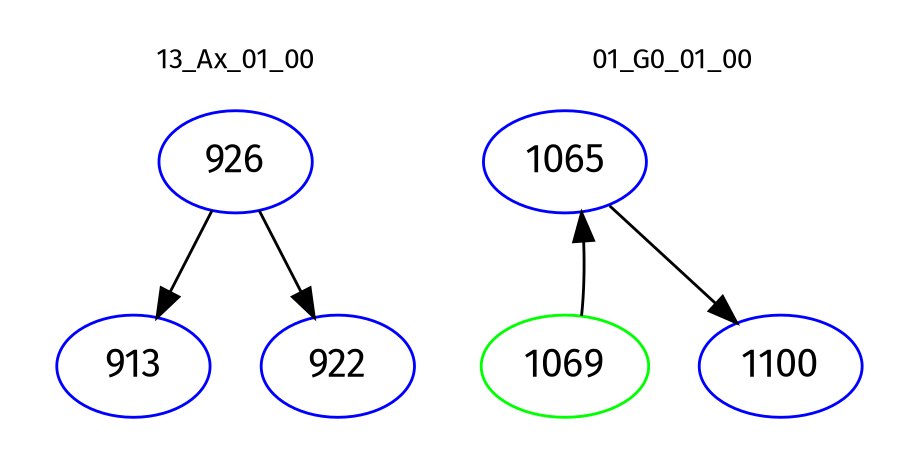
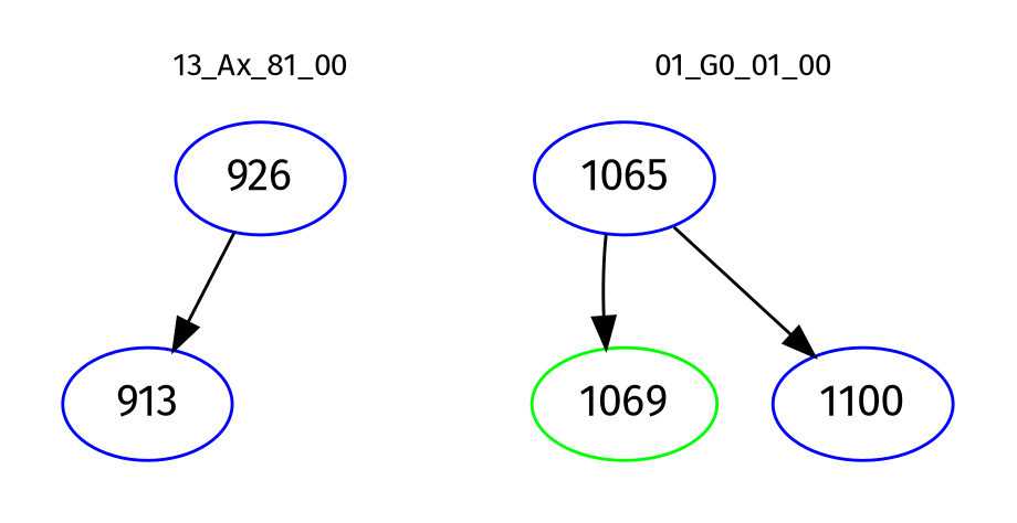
  digraph {
    fontname="Fira Sans"
    node [color=blue fontname="Fira Sans"]
    edge [color=black fontname="Fira Sans"]
    n1 [label=926]
    n2 [label=913]
-   n3 [label=922]
    n4 [label=1065]
    n5 [color=green label=1069]
    n6 [label=1100]
    subgraph cluster_1 {
      color=white
      fontsize=10
-     label="13_Ax_01_00"
+     label="13_Ax_81_00"
      n1
      n2
-     n3
    }
    subgraph cluster_2 {
      color=white
      fontsize=10
      label="01_G0_01_00"
      n4
      n5
      n6
    }
    n1 -> n2
-   n1 -> n3
-   n5 -> n4
+   n4 -> n5
    n4 -> n6
  }
